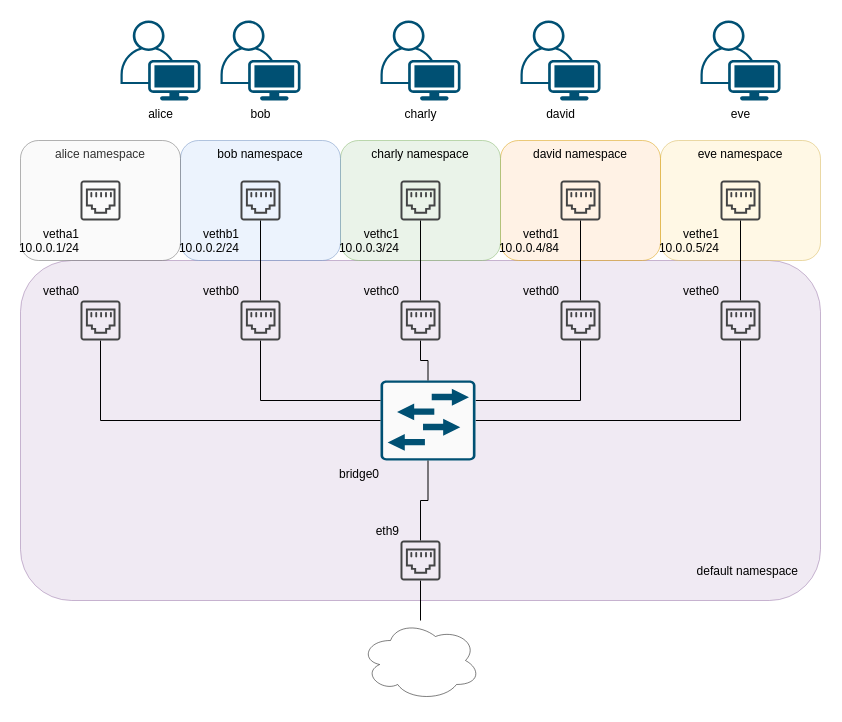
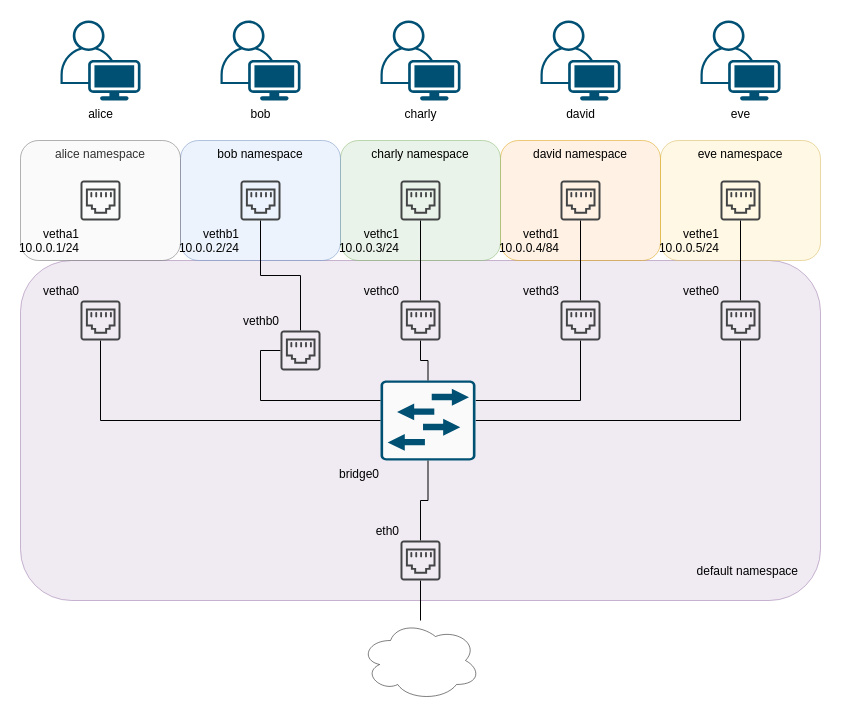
  <mxCell id="0" />
  <mxCell id="1" parent="0" />
  <mxCell id="2" value="default namespace" style="rounded=1;whiteSpace=wrap;html=1;align=right;fillColor=#e1d5e7;strokeColor=#9673a6;opacity=50;verticalAlign=bottom;labelPosition=center;verticalLabelPosition=middle;spacing=22;" vertex="1" parent="1"><mxGeometry x="20" y="260" width="800" height="340" as="geometry" /></mxCell>
  <mxCell id="3" value="eve namespace" style="rounded=1;whiteSpace=wrap;html=1;align=center;fillColor=#fff2cc;strokeColor=#d6b656;opacity=50;verticalAlign=top;" vertex="1" parent="1"><mxGeometry x="660" y="140" width="160" height="120" as="geometry" /></mxCell>
  <mxCell id="4" value="david namespace" style="rounded=1;whiteSpace=wrap;html=1;align=center;fillColor=#ffe6cc;strokeColor=#d79b00;opacity=50;verticalAlign=top;" vertex="1" parent="1"><mxGeometry x="500" y="140" width="160" height="120" as="geometry" /></mxCell>
  <mxCell id="5" value="charly namespace" style="rounded=1;whiteSpace=wrap;html=1;align=center;fillColor=#d5e8d4;strokeColor=#82b366;opacity=50;verticalAlign=top;" vertex="1" parent="1"><mxGeometry x="340" y="140" width="160" height="120" as="geometry" /></mxCell>
  <mxCell id="6" value="bob namespace" style="rounded=1;whiteSpace=wrap;html=1;align=center;fillColor=#dae8fc;strokeColor=#6c8ebf;opacity=50;verticalAlign=top;" vertex="1" parent="1"><mxGeometry x="180" y="140" width="160" height="120" as="geometry" /></mxCell>
  <mxCell id="7" value="alice namespace" style="rounded=1;whiteSpace=wrap;html=1;align=center;fillColor=#f5f5f5;strokeColor=#666666;fontColor=#333333;opacity=50;verticalAlign=top;" vertex="1" parent="1"><mxGeometry x="20" y="140" width="160" height="120" as="geometry" /></mxCell>
  <mxCell id="8" style="edgeStyle=orthogonalEdgeStyle;rounded=0;orthogonalLoop=1;jettySize=auto;html=1;exitX=1;exitY=0.25;exitDx=0;exitDy=0;exitPerimeter=0;endArrow=none;endFill=0;" edge="1" parent="1" source="10" target="29"><mxGeometry relative="1" as="geometry" /></mxCell>
  <mxCell id="9" style="edgeStyle=orthogonalEdgeStyle;rounded=0;orthogonalLoop=1;jettySize=auto;html=1;endArrow=none;endFill=0;" edge="1" parent="1" source="10" target="32"><mxGeometry relative="1" as="geometry" /></mxCell>
  <mxCell id="10" value="bridge0" style="points=[[0.015,0.015,0],[0.985,0.015,0],[0.985,0.985,0],[0.015,0.985,0],[0.25,0,0],[0.5,0,0],[0.75,0,0],[1,0.25,0],[1,0.5,0],[1,0.75,0],[0.75,1,0],[0.5,1,0],[0.25,1,0],[0,0.75,0],[0,0.5,0],[0,0.25,0]];verticalLabelPosition=bottom;verticalAlign=top;aspect=fixed;align=right;pointerEvents=1;shape=mxgraph.cisco19.rect;prIcon=l2_switch;fillColor=#FAFAFA;strokeColor=#005073;labelPosition=left;horizontal=1;spacing=2;html=1;" vertex="1" parent="1"><mxGeometry x="380" y="380" width="95" height="80" as="geometry" /></mxCell>
- <mxCell id="11" value="alice" style="points=[[0.35,0,0],[0.98,0.51,0],[1,0.71,0],[0.67,1,0],[0,0.795,0],[0,0.65,0]];verticalLabelPosition=bottom;html=1;verticalAlign=top;aspect=fixed;align=center;pointerEvents=1;shape=mxgraph.cisco19.user;fillColor=#005073;strokeColor=none;" vertex="1" parent="1"><mxGeometry x="120" y="20" width="80" height="80" as="geometry" /></mxCell>
+ <mxCell id="11" value="alice" style="points=[[0.35,0,0],[0.98,0.51,0],[1,0.71,0],[0.67,1,0],[0,0.795,0],[0,0.65,0]];verticalLabelPosition=bottom;html=1;verticalAlign=top;aspect=fixed;align=center;pointerEvents=1;shape=mxgraph.cisco19.user;fillColor=#005073;strokeColor=none;" vertex="1" parent="1"><mxGeometry x="60" y="20" width="80" height="80" as="geometry" /></mxCell>
  <mxCell id="12" value="bob" style="points=[[0.35,0,0],[0.98,0.51,0],[1,0.71,0],[0.67,1,0],[0,0.795,0],[0,0.65,0]];verticalLabelPosition=bottom;html=1;verticalAlign=top;aspect=fixed;align=center;pointerEvents=1;shape=mxgraph.cisco19.user;fillColor=#005073;strokeColor=none;" vertex="1" parent="1"><mxGeometry x="220" y="20" width="80" height="80" as="geometry" /></mxCell>
  <mxCell id="13" value="charly" style="points=[[0.35,0,0],[0.98,0.51,0],[1,0.71,0],[0.67,1,0],[0,0.795,0],[0,0.65,0]];verticalLabelPosition=bottom;html=1;verticalAlign=top;aspect=fixed;align=center;pointerEvents=1;shape=mxgraph.cisco19.user;fillColor=#005073;strokeColor=none;" vertex="1" parent="1"><mxGeometry x="380" y="20" width="80" height="80" as="geometry" /></mxCell>
- <mxCell id="14" value="david" style="points=[[0.35,0,0],[0.98,0.51,0],[1,0.71,0],[0.67,1,0],[0,0.795,0],[0,0.65,0]];verticalLabelPosition=bottom;html=1;verticalAlign=top;aspect=fixed;align=center;pointerEvents=1;shape=mxgraph.cisco19.user;fillColor=#005073;strokeColor=none;" vertex="1" parent="1"><mxGeometry x="520" y="20" width="80" height="80" as="geometry" /></mxCell>
+ <mxCell id="14" value="david" style="points=[[0.35,0,0],[0.98,0.51,0],[1,0.71,0],[0.67,1,0],[0,0.795,0],[0,0.65,0]];verticalLabelPosition=bottom;html=1;verticalAlign=top;aspect=fixed;align=center;pointerEvents=1;shape=mxgraph.cisco19.user;fillColor=#005073;strokeColor=none;" vertex="1" parent="1"><mxGeometry x="540" y="20" width="80" height="80" as="geometry" /></mxCell>
  <mxCell id="15" value="eve" style="points=[[0.35,0,0],[0.98,0.51,0],[1,0.71,0],[0.67,1,0],[0,0.795,0],[0,0.65,0]];verticalLabelPosition=bottom;html=1;verticalAlign=top;aspect=fixed;align=center;pointerEvents=1;shape=mxgraph.cisco19.user;fillColor=#005073;strokeColor=none;" vertex="1" parent="1"><mxGeometry x="700" y="20" width="80" height="80" as="geometry" /></mxCell>
  <mxCell id="16" value="&lt;div&gt;vetha1&lt;/div&gt;&lt;div&gt;10.0.0.1/24&lt;br&gt;&lt;/div&gt;" style="pointerEvents=1;shadow=0;dashed=0;html=1;strokeColor=none;fillColor=#434445;aspect=fixed;labelPosition=left;verticalLabelPosition=bottom;verticalAlign=top;align=right;outlineConnect=0;shape=mxgraph.vvd.ethernet_port;labelBackgroundColor=none;" vertex="1" parent="1"><mxGeometry x="80" y="180" width="40" height="40" as="geometry" /></mxCell>
  <mxCell id="17" style="edgeStyle=orthogonalEdgeStyle;rounded=0;orthogonalLoop=1;jettySize=auto;html=1;entryX=0;entryY=0.5;entryDx=0;entryDy=0;entryPerimeter=0;endArrow=none;endFill=0;" edge="1" parent="1" source="18" target="10"><mxGeometry relative="1" as="geometry"><Array as="points"><mxPoint x="100" y="420" /></Array></mxGeometry></mxCell>
  <mxCell id="18" value="vetha0" style="pointerEvents=1;shadow=0;dashed=0;html=1;strokeColor=none;fillColor=#434445;aspect=fixed;labelPosition=left;verticalLabelPosition=top;verticalAlign=bottom;align=right;outlineConnect=0;shape=mxgraph.vvd.ethernet_port;" vertex="1" parent="1"><mxGeometry x="80" y="300" width="40" height="40" as="geometry" /></mxCell>
  <mxCell id="19" value="&lt;div&gt;vethb1&lt;/div&gt;&lt;div&gt;10.0.0.2/24&lt;br&gt;&lt;/div&gt;" style="pointerEvents=1;shadow=0;dashed=0;html=1;strokeColor=none;fillColor=#434445;aspect=fixed;labelPosition=left;verticalLabelPosition=bottom;verticalAlign=top;align=right;outlineConnect=0;shape=mxgraph.vvd.ethernet_port;" vertex="1" parent="1"><mxGeometry x="240" y="180" width="40" height="40" as="geometry" /></mxCell>
  <mxCell id="20" style="edgeStyle=orthogonalEdgeStyle;rounded=0;orthogonalLoop=1;jettySize=auto;html=1;endArrow=none;endFill=0;" edge="1" parent="1" source="22" target="19"><mxGeometry relative="1" as="geometry" /></mxCell>
  <mxCell id="21" style="edgeStyle=orthogonalEdgeStyle;rounded=0;orthogonalLoop=1;jettySize=auto;html=1;entryX=0;entryY=0.25;entryDx=0;entryDy=0;entryPerimeter=0;endArrow=none;endFill=0;" edge="1" parent="1" source="22" target="10"><mxGeometry relative="1" as="geometry"><Array as="points"><mxPoint x="260" y="400" /></Array></mxGeometry></mxCell>
- <mxCell id="22" value="&lt;div&gt;vethb0&lt;/div&gt;" style="pointerEvents=1;shadow=0;dashed=0;html=1;strokeColor=none;fillColor=#434445;aspect=fixed;labelPosition=left;verticalLabelPosition=top;verticalAlign=bottom;align=right;outlineConnect=0;shape=mxgraph.vvd.ethernet_port;" vertex="1" parent="1"><mxGeometry x="240" y="300" width="40" height="40" as="geometry" /></mxCell>
+ <mxCell id="22" value="&lt;div&gt;vethb0&lt;/div&gt;" style="pointerEvents=1;shadow=0;dashed=0;html=1;strokeColor=none;fillColor=#434445;aspect=fixed;labelPosition=left;verticalLabelPosition=top;verticalAlign=bottom;align=right;outlineConnect=0;shape=mxgraph.vvd.ethernet_port;" vertex="1" parent="1"><mxGeometry x="280" y="330" width="40" height="40" as="geometry" /></mxCell>
  <mxCell id="23" value="&lt;div&gt;vethc1&lt;/div&gt;&lt;div&gt;10.0.0.3/24&lt;/div&gt;" style="pointerEvents=1;shadow=0;dashed=0;html=1;strokeColor=none;fillColor=#434445;aspect=fixed;labelPosition=left;verticalLabelPosition=bottom;verticalAlign=top;align=right;outlineConnect=0;shape=mxgraph.vvd.ethernet_port;labelBackgroundColor=none;" vertex="1" parent="1"><mxGeometry x="400" y="180" width="40" height="40" as="geometry" /></mxCell>
  <mxCell id="24" style="edgeStyle=orthogonalEdgeStyle;rounded=0;orthogonalLoop=1;jettySize=auto;html=1;endArrow=none;endFill=0;" edge="1" parent="1" source="26" target="23"><mxGeometry relative="1" as="geometry" /></mxCell>
  <mxCell id="25" style="edgeStyle=orthogonalEdgeStyle;rounded=0;orthogonalLoop=1;jettySize=auto;html=1;entryX=0.5;entryY=0;entryDx=0;entryDy=0;entryPerimeter=0;endArrow=none;endFill=0;" edge="1" parent="1" source="26" target="10"><mxGeometry relative="1" as="geometry" /></mxCell>
  <mxCell id="26" value="vethc0" style="pointerEvents=1;shadow=0;dashed=0;html=1;strokeColor=none;fillColor=#434445;aspect=fixed;labelPosition=left;verticalLabelPosition=top;verticalAlign=bottom;align=right;outlineConnect=0;shape=mxgraph.vvd.ethernet_port;" vertex="1" parent="1"><mxGeometry x="400" y="300" width="40" height="40" as="geometry" /></mxCell>
  <mxCell id="27" value="&lt;div&gt;vethd1&lt;/div&gt;&lt;div&gt;10.0.0.4/84&lt;/div&gt;" style="pointerEvents=1;shadow=0;dashed=0;html=1;strokeColor=none;fillColor=#434445;aspect=fixed;labelPosition=left;verticalLabelPosition=bottom;verticalAlign=top;align=right;outlineConnect=0;shape=mxgraph.vvd.ethernet_port;" vertex="1" parent="1"><mxGeometry x="560" y="180" width="40" height="40" as="geometry" /></mxCell>
  <mxCell id="28" style="edgeStyle=orthogonalEdgeStyle;rounded=0;orthogonalLoop=1;jettySize=auto;html=1;endArrow=none;endFill=0;" edge="1" parent="1" source="29" target="27"><mxGeometry relative="1" as="geometry" /></mxCell>
- <mxCell id="29" value="vethd0" style="pointerEvents=1;shadow=0;dashed=0;html=1;strokeColor=none;fillColor=#434445;aspect=fixed;labelPosition=left;verticalLabelPosition=top;verticalAlign=bottom;align=right;outlineConnect=0;shape=mxgraph.vvd.ethernet_port;" vertex="1" parent="1"><mxGeometry x="560" y="300" width="40" height="40" as="geometry" /></mxCell>
+ <mxCell id="29" value="vethd3" style="pointerEvents=1;shadow=0;dashed=0;html=1;strokeColor=none;fillColor=#434445;aspect=fixed;labelPosition=left;verticalLabelPosition=top;verticalAlign=bottom;align=right;outlineConnect=0;shape=mxgraph.vvd.ethernet_port;" vertex="1" parent="1"><mxGeometry x="560" y="300" width="40" height="40" as="geometry" /></mxCell>
  <mxCell id="30" value="&lt;div&gt;vethe1&lt;/div&gt;&lt;div&gt;10.0.0.5/24&lt;/div&gt;" style="pointerEvents=1;shadow=0;dashed=0;html=1;strokeColor=none;fillColor=#434445;aspect=fixed;labelPosition=left;verticalLabelPosition=bottom;verticalAlign=top;align=right;outlineConnect=0;shape=mxgraph.vvd.ethernet_port;" vertex="1" parent="1"><mxGeometry x="720" y="180" width="40" height="40" as="geometry" /></mxCell>
  <mxCell id="31" style="edgeStyle=orthogonalEdgeStyle;rounded=0;orthogonalLoop=1;jettySize=auto;html=1;endArrow=none;endFill=0;" edge="1" parent="1" source="32" target="30"><mxGeometry relative="1" as="geometry" /></mxCell>
  <mxCell id="32" value="&lt;div&gt;vethe0&lt;/div&gt;" style="pointerEvents=1;shadow=0;dashed=0;html=1;strokeColor=none;fillColor=#434445;aspect=fixed;labelPosition=left;verticalLabelPosition=top;verticalAlign=bottom;align=right;outlineConnect=0;shape=mxgraph.vvd.ethernet_port;" vertex="1" parent="1"><mxGeometry x="720" y="300" width="40" height="40" as="geometry" /></mxCell>
  <mxCell id="33" value="" style="ellipse;shape=cloud;whiteSpace=wrap;html=1;labelBackgroundColor=none;opacity=50;align=center;" vertex="1" parent="1"><mxGeometry x="360" y="620" width="120" height="80" as="geometry" /></mxCell>
  <mxCell id="34" style="edgeStyle=orthogonalEdgeStyle;rounded=0;orthogonalLoop=1;jettySize=auto;html=1;endArrow=none;endFill=0;" edge="1" parent="1" source="36" target="33"><mxGeometry relative="1" as="geometry" /></mxCell>
  <mxCell id="35" style="edgeStyle=orthogonalEdgeStyle;rounded=0;orthogonalLoop=1;jettySize=auto;html=1;endArrow=none;endFill=0;" edge="1" parent="1" source="36" target="10"><mxGeometry relative="1" as="geometry"><mxPoint x="420" y="460" as="targetPoint" /></mxGeometry></mxCell>
- <mxCell id="36" value="eth9" style="pointerEvents=1;shadow=0;dashed=0;html=1;strokeColor=none;fillColor=#434445;aspect=fixed;labelPosition=left;verticalLabelPosition=top;verticalAlign=bottom;align=right;outlineConnect=0;shape=mxgraph.vvd.ethernet_port;" vertex="1" parent="1"><mxGeometry x="400" y="540" width="40" height="40" as="geometry" /></mxCell>
+ <mxCell id="36" value="eth0" style="pointerEvents=1;shadow=0;dashed=0;html=1;strokeColor=none;fillColor=#434445;aspect=fixed;labelPosition=left;verticalLabelPosition=top;verticalAlign=bottom;align=right;outlineConnect=0;shape=mxgraph.vvd.ethernet_port;" vertex="1" parent="1"><mxGeometry x="400" y="540" width="40" height="40" as="geometry" /></mxCell>
